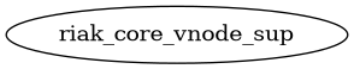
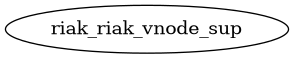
  digraph {
    rankdir=LR
-   riak_core_vnode_sup
+   riak_core_vnode_sup [label=riak_riak_vnode_sup]
    subgraph sub_1 {
    }
    subgraph sub_2 {
      subgraph sub_3 {
        rank=same
        riak_core_vnode_sup
      }
    }
    subgraph sub_4 {
    }
    subgraph sub_5 {
    }
    subgraph sub_6 {
    }
  }
